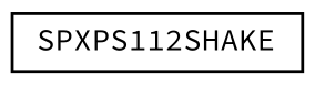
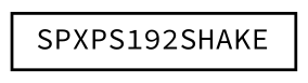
  digraph {
    rankdir=TB
    fontname="Source Code Pro"
-   n1 [color=black fillcolor=white fontname="Source Code Pro" fontsize=10 height=0.2 label=SPXPS112SHAKE shape=record style=filled width=0.4]
+   n1 [color=black fillcolor=white fontname="Source Code Pro" fontsize=10 height=0.2 label=SPXPS192SHAKE shape=record style=filled width=0.4]
  }
